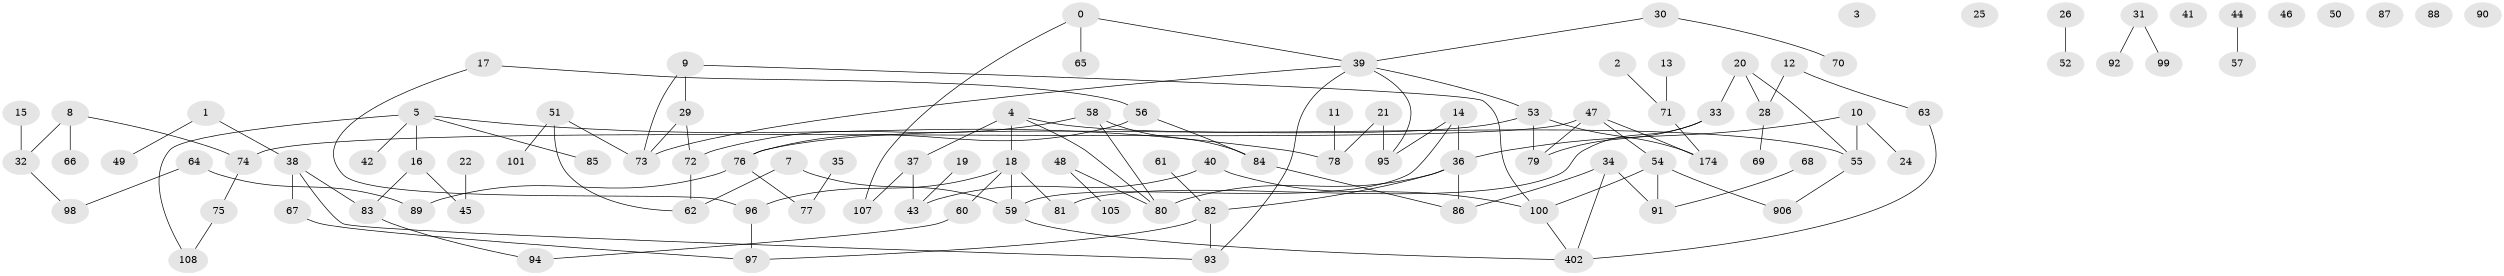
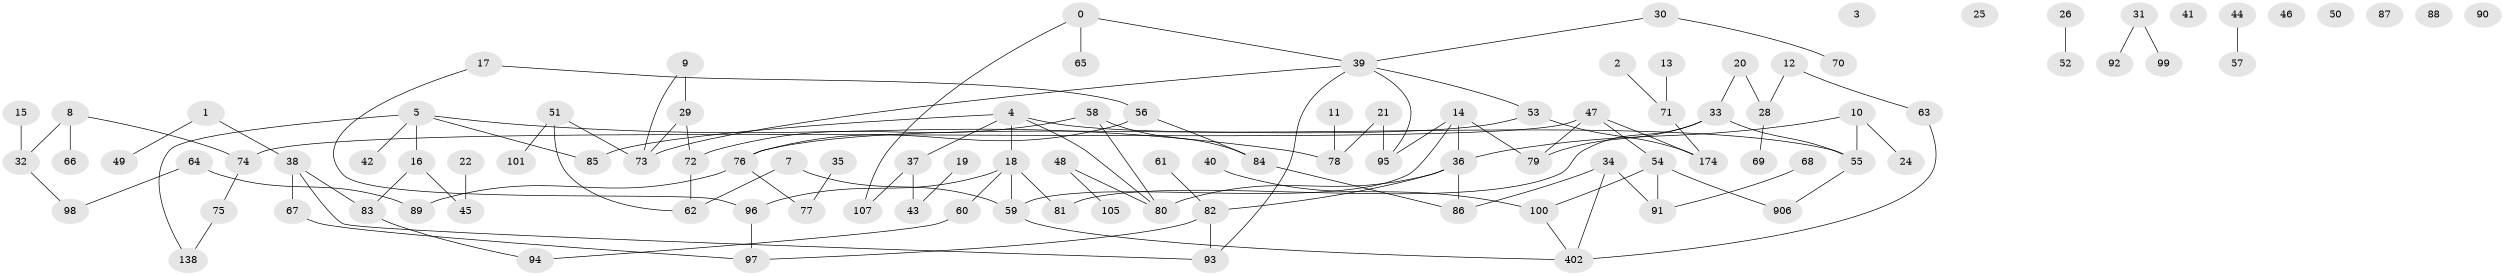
  graph {
    node [color=gray90 style=filled]
    1
    38
    49
    29
    73
    72
    83
    67
    93
    2
    71
    n12 [label=174]
    3
    4
    18
    37
    55
    80
    85
    59
    96
    60
    81
    107
    43
    n26 [label=906]
    5
    16
    42
    78
-   108
+   108 [label=138]
    45
    n33 [label=0]
    39
    65
    95
    53
    7
    62
    n40 [label=402]
    8
    32
    66
    74
    98
    75
    9
    100
    10
    24
    36
    86
    82
    11
    12
    28
    63
    69
    13
    14
    15
    94
    17
    56
    76
    84
    97
    19
    20
    33
    79
    21
    22
    25
    26
    52
    30
    70
    31
    92
    99
    34
    91
    35
    77
    40
    41
    44
    57
    46
    47
    54
    48
    105
    50
    51
    101
    89
    58
    61
    64
    68
    87
    88
    90
    1 -- 38
    1 -- 49
    38 -- 83
    38 -- 67
    38 -- 93
    29 -- 73
    29 -- 72
    72 -- 62
    83 -- 94
    67 -- 97
    2 -- 71
    71 -- n12
    4 -- 18
    4 -- 37
    4 -- 55
    4 -- 80
+   4 -- 85
    18 -- 59
    18 -- 96
    18 -- 60
    18 -- 81
    37 -- 107
    37 -- 43
    55 -- n26
    59 -- n40
    96 -- 97
    60 -- 94
    5 -- 85
    5 -- 16
    5 -- 42
    5 -- 78
    5 -- 108
    16 -- 83
    16 -- 45
    n33 -- 107
    n33 -- 39
    n33 -- 65
    39 -- 73
    39 -- 93
    39 -- 95
    39 -- 53
    53 -- n12
    53 -- 76
-   53 -- 79
+   14 -- 79
    7 -- 59
    7 -- 62
    8 -- 32
    8 -- 66
    8 -- 74
    32 -- 98
    74 -- 75
    75 -- 108
    9 -- 29
    9 -- 73
-   9 -- 100
    100 -- n40
    10 -- 55
    10 -- 24
    10 -- 36
    36 -- 80
    36 -- 86
    36 -- 82
    82 -- 93
    82 -- 97
    11 -- 78
    12 -- 28
    12 -- 63
    28 -- 69
    63 -- n40
    13 -- 71
    14 -- 59
    14 -- 95
    14 -- 36
    15 -- 32
    17 -- 96
    17 -- 56
    56 -- 76
    56 -- 84
    76 -- 77
    76 -- 89
    84 -- 86
    19 -- 43
    20 -- 28
    20 -- 33
-   20 -- 55
+   33 -- 55
    33 -- 81
    33 -- 79
    21 -- 78
    21 -- 95
    22 -- 45
    26 -- 52
    30 -- 39
    30 -- 70
    31 -- 92
    31 -- 99
    34 -- n40
    34 -- 86
    34 -- 91
    35 -- 77
-   40 -- 43
    40 -- 100
    44 -- 57
    47 -- n12
    47 -- 74
    47 -- 79
    47 -- 54
    54 -- n26
    54 -- 100
    54 -- 91
    48 -- 80
    48 -- 105
    51 -- 73
    51 -- 62
    51 -- 101
    58 -- 72
    58 -- 80
    58 -- 84
    61 -- 82
    64 -- 98
    64 -- 89
    68 -- 91
  }
